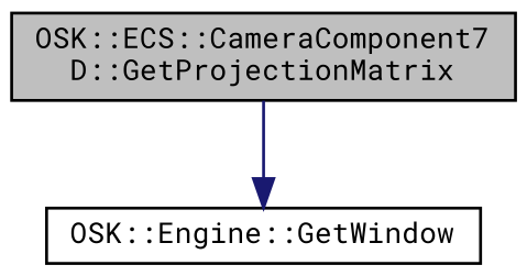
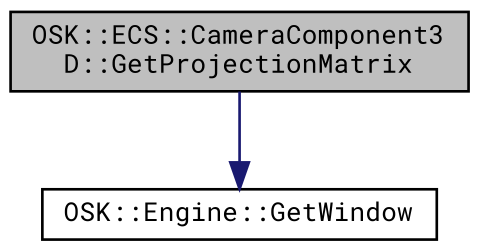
  digraph {
    rankdir=TB
    fontname="Roboto Mono"
    node [color=black fontname="Roboto Mono" fontsize=10 shape=record style=filled]
-   n1 [fillcolor=grey75 fontcolor=black height=0.2 label="OSK::ECS::CameraComponent7\lD::GetProjectionMatrix" width=0.4]
+   n1 [fillcolor=grey75 fontcolor=black height=0.2 label="OSK::ECS::CameraComponent3\lD::GetProjectionMatrix" width=0.4]
    n2 [fillcolor=white height=0.2 label="OSK::Engine::GetWindow" width=0.4]
    n1 -> n2 [color=midnightblue fontname="Roboto Mono" fontsize=10 labelfontname=Helvetica labelfontsize=10 style=solid]
  }
